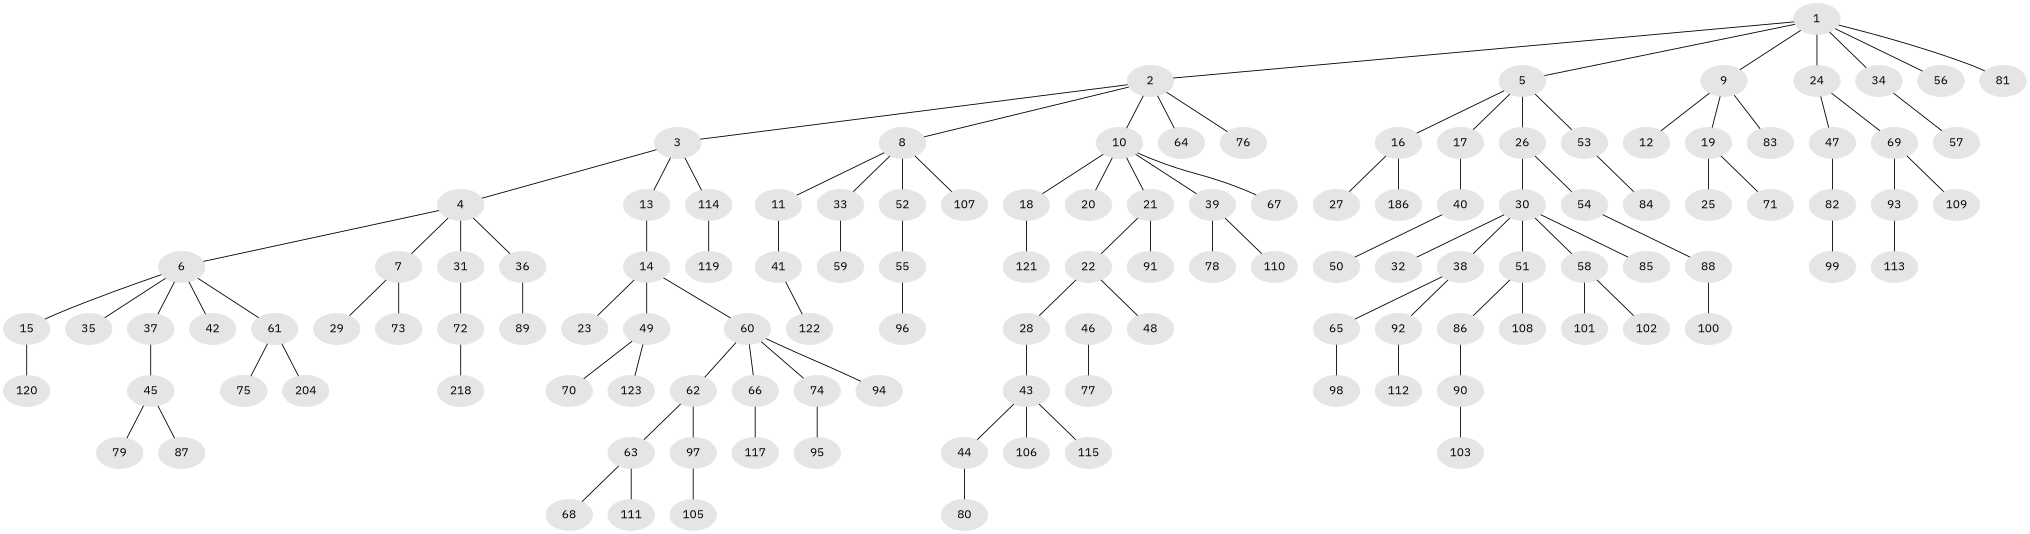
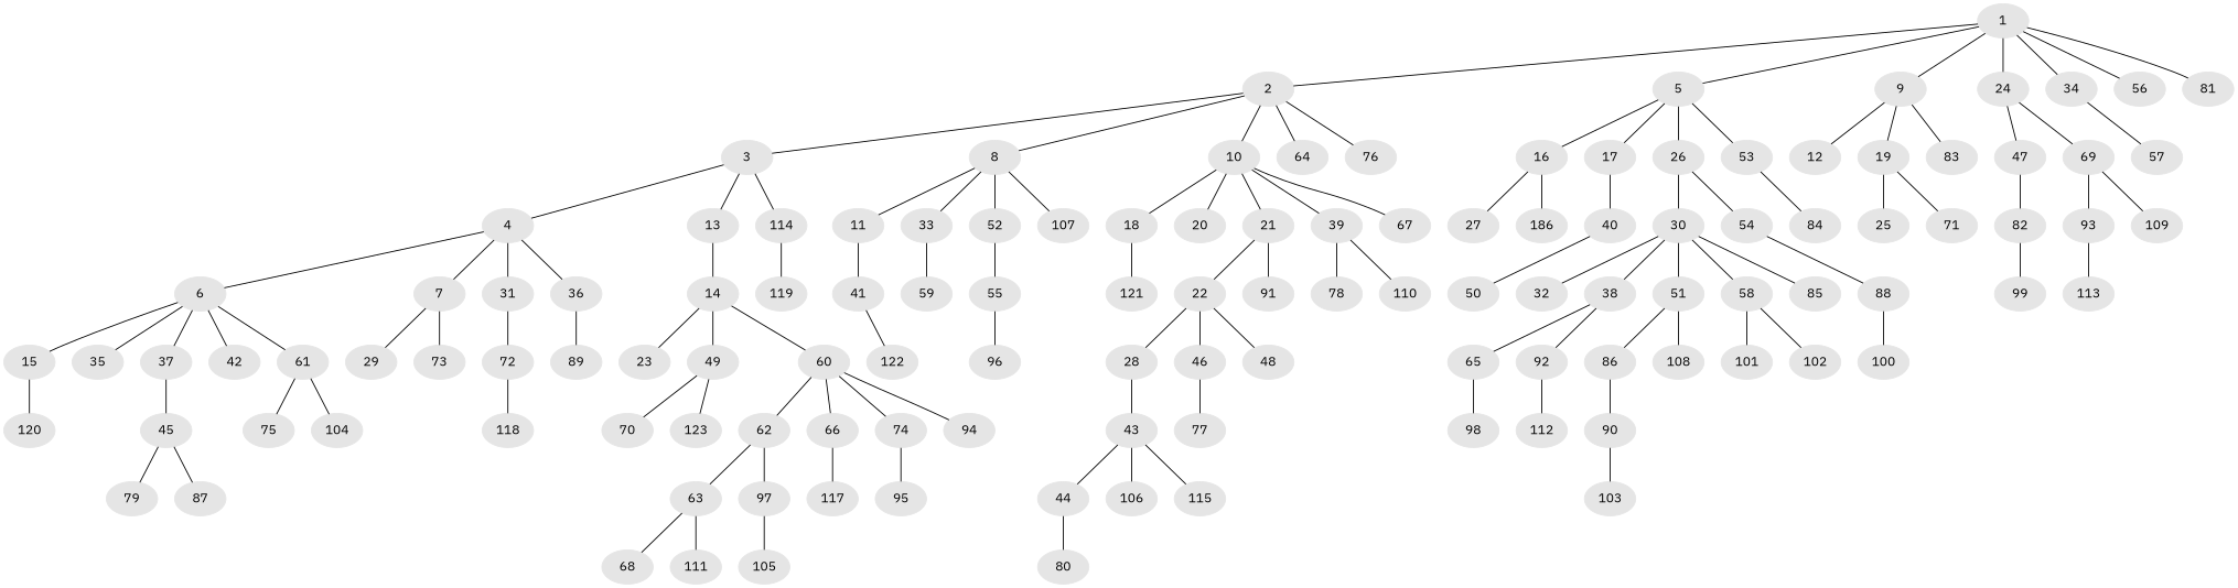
  graph {
    fontname="IBM Plex Sans"
    node [color=gray90 fontname="IBM Plex Sans" style=filled]
    edge [fontname="IBM Plex Sans"]
    1
    2
    5
    9
    24
    34
    56
    81
    3
    8
    10
    64
    76
    16
    17
    26
    53
    12
    19
    83
    47
    69
    57
    4
    13
    114
    11
    33
    52
    107
    18
    20
    21
    39
    67
    121
    6
    7
    31
    36
    14
    119
    15
    35
    37
    42
    61
    29
    73
    72
    89
    27
    n53 [label=186]
    40
    30
    54
    84
    120
    45
    75
-   104 [label=204]
+   104
    41
    59
    55
    25
    71
    22
    91
    78
    110
    122
    23
    49
    60
    70
    123
    62
    66
    74
    94
    50
    28
    46
    48
    43
    77
    82
    93
    109
    32
    38
    51
    58
    85
    88
    44
    106
    115
    65
    92
    86
    108
    101
    102
-   118 [label=218]
+   118
    79
    87
    98
    112
    80
    99
    90
    96
    100
    63
    97
    117
    95
    68
    111
    105
    113
    103
    1 -- 2
    1 -- 5
    1 -- 9
    1 -- 24
    1 -- 34
    1 -- 56
    1 -- 81
    2 -- 3
    2 -- 8
    2 -- 10
    2 -- 64
    2 -- 76
    5 -- 16
    5 -- 17
    5 -- 26
    5 -- 53
    9 -- 12
    9 -- 19
    9 -- 83
    24 -- 47
    24 -- 69
    34 -- 57
    3 -- 4
    3 -- 13
    3 -- 114
    8 -- 11
    8 -- 33
    8 -- 52
    8 -- 107
    10 -- 18
    10 -- 20
    10 -- 21
    10 -- 39
    10 -- 67
    16 -- 27
    16 -- n53
    17 -- 40
    26 -- 30
    26 -- 54
    53 -- 84
    19 -- 25
    19 -- 71
    47 -- 82
    69 -- 93
    69 -- 109
    4 -- 6
    4 -- 7
    4 -- 31
    4 -- 36
    13 -- 14
    114 -- 119
    11 -- 41
    33 -- 59
    52 -- 55
    18 -- 121
    21 -- 22
    21 -- 91
    39 -- 78
    39 -- 110
    6 -- 15
    6 -- 35
    6 -- 37
    6 -- 42
    6 -- 61
    7 -- 29
    7 -- 73
    31 -- 72
    36 -- 89
    14 -- 23
    14 -- 49
    14 -- 60
    15 -- 120
    37 -- 45
    61 -- 75
    61 -- 104
    72 -- 118
    40 -- 50
    30 -- 32
    30 -- 38
    30 -- 51
    30 -- 58
    30 -- 85
    54 -- 88
    45 -- 79
    45 -- 87
    41 -- 122
    55 -- 96
    22 -- 28
+   22 -- 46
    22 -- 48
    49 -- 70
    49 -- 123
    60 -- 62
    60 -- 66
    60 -- 74
    60 -- 94
    62 -- 63
    62 -- 97
    66 -- 117
    74 -- 95
    28 -- 43
    46 -- 77
    43 -- 44
    43 -- 106
    43 -- 115
    82 -- 99
    93 -- 113
    38 -- 65
    38 -- 92
    51 -- 86
    51 -- 108
    58 -- 101
    58 -- 102
    88 -- 100
    44 -- 80
    65 -- 98
    92 -- 112
    86 -- 90
    90 -- 103
    63 -- 68
    63 -- 111
    97 -- 105
  }
